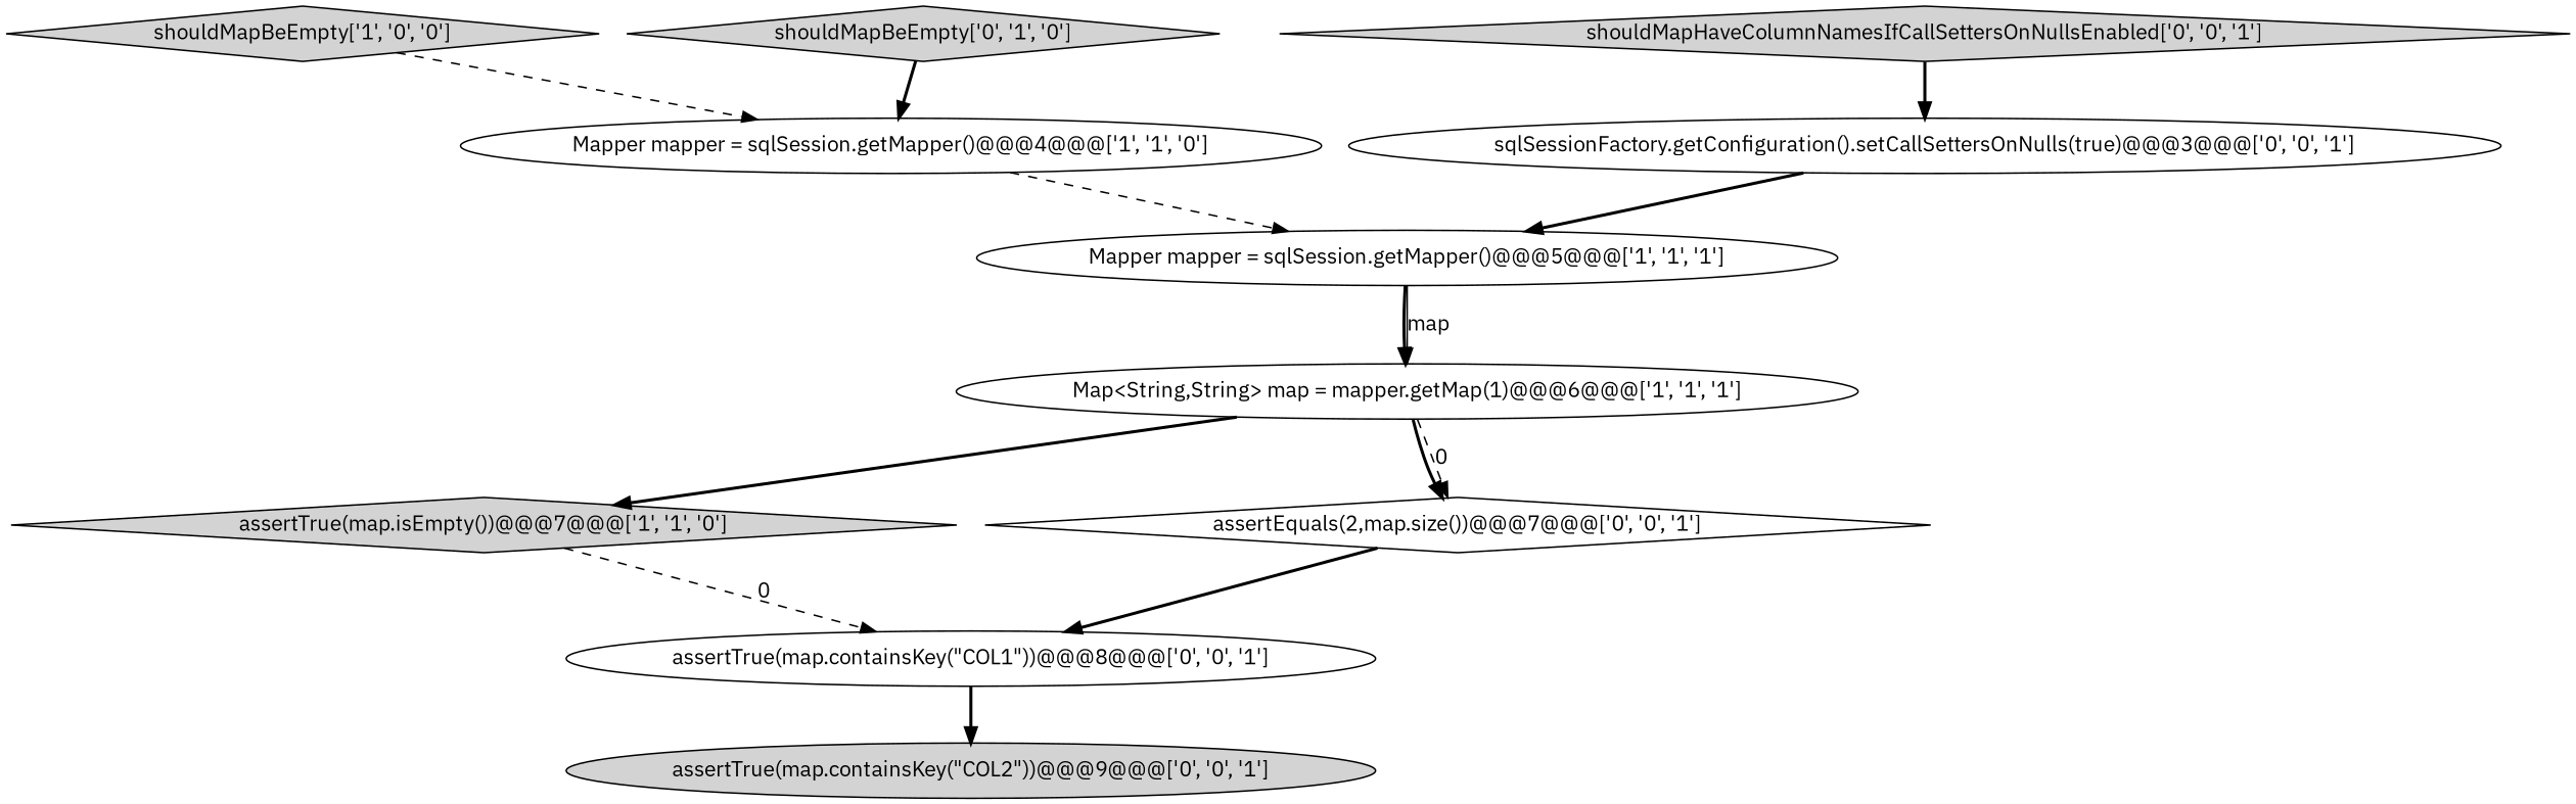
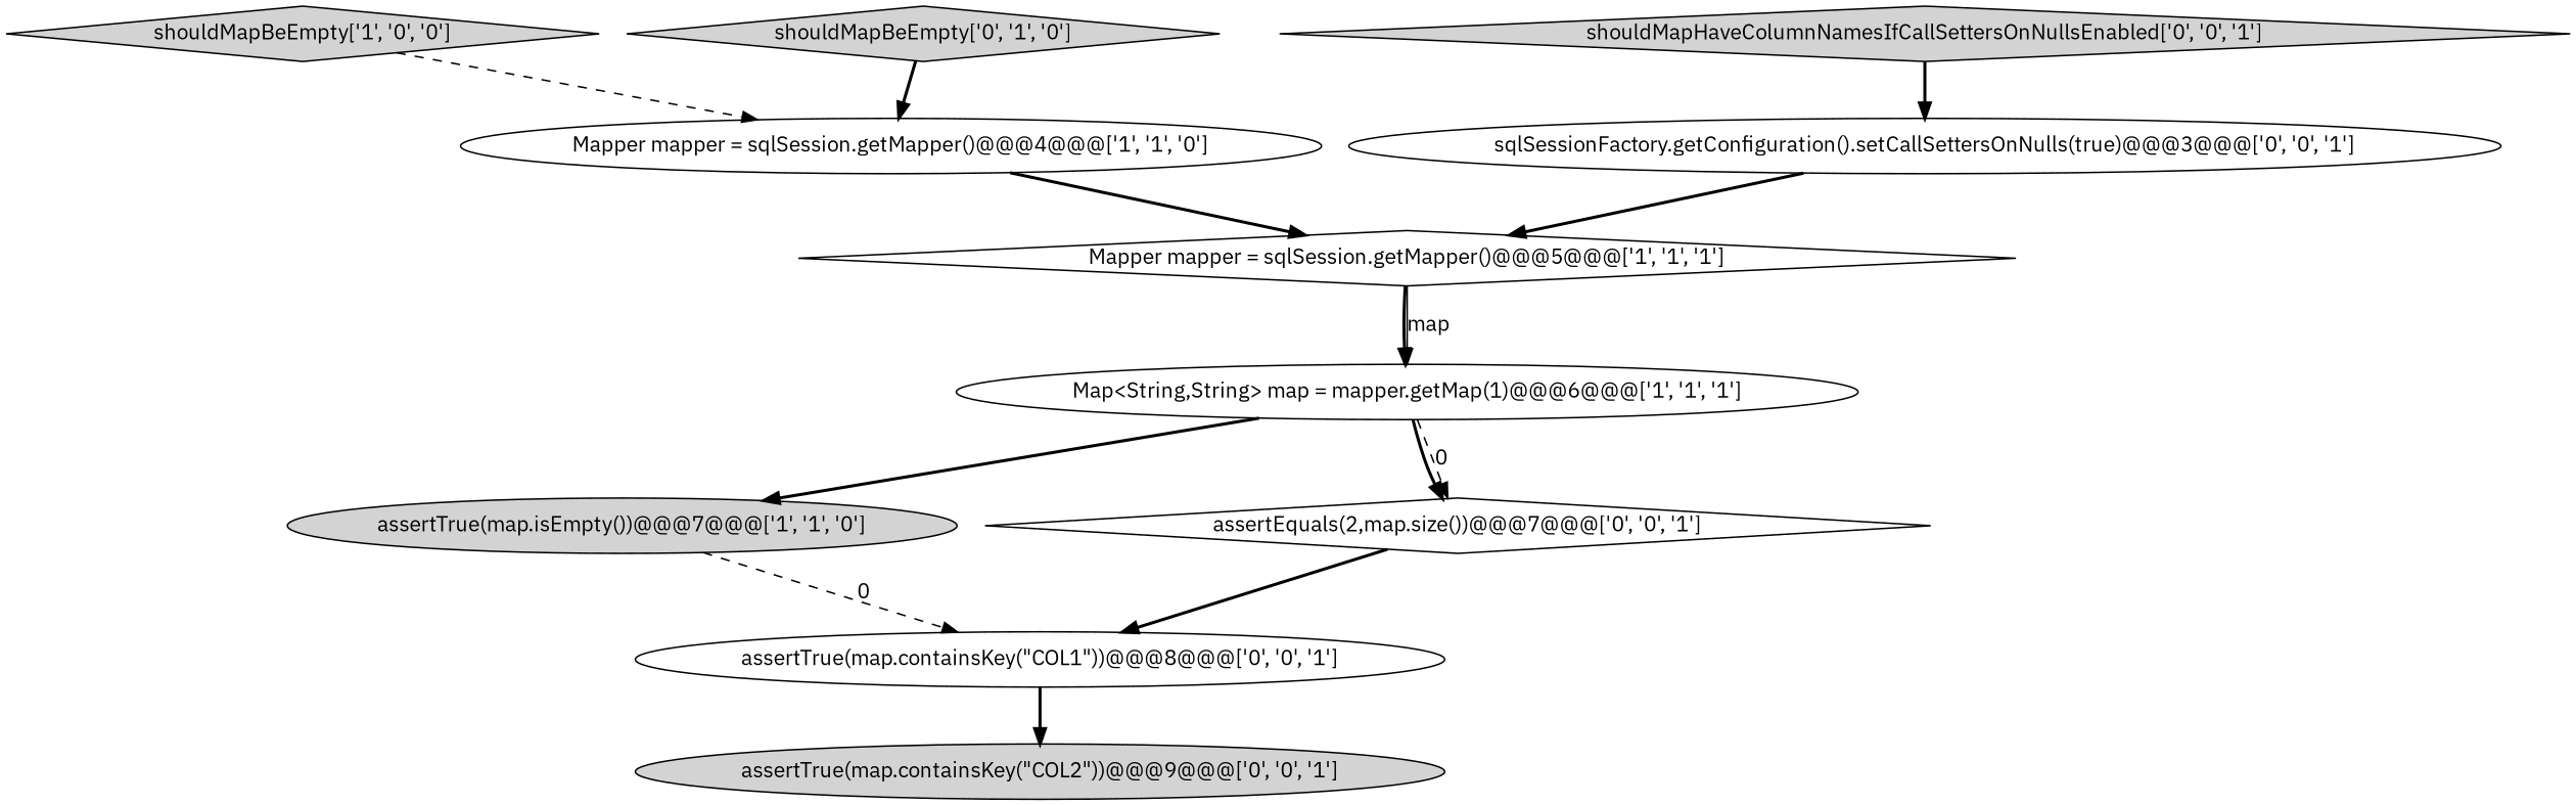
  digraph {
    fontname="IBM Plex Sans"
    node [fillcolor=white fontname="IBM Plex Sans" shape=ellipse style=filled]
    edge [fontname="IBM Plex Sans" style=bold]
    n1 [fillcolor=lightgray label="shouldMapBeEmpty['1', '0', '0']" shape=diamond]
    n2 [label="Mapper mapper = sqlSession.getMapper()@@@4@@@['1', '1', '0']"]
-   n3 [label="Mapper mapper = sqlSession.getMapper()@@@5@@@['1', '1', '1']"]
+   n3 [label="Mapper mapper = sqlSession.getMapper()@@@5@@@['1', '1', '1']" shape=diamond]
    n4 [fillcolor=lightgray label="shouldMapHaveColumnNamesIfCallSettersOnNullsEnabled['0', '0', '1']" shape=diamond]
    n5 [label="sqlSessionFactory.getConfiguration().setCallSettersOnNulls(true)@@@3@@@['0', '0', '1']"]
    n6 [label="Map<String,String> map = mapper.getMap(1)@@@6@@@['1', '1', '1']"]
    n7 [label="assertTrue(map.containsKey(\"COL1\"))@@@8@@@['0', '0', '1']"]
    n8 [fillcolor=lightgray label="assertTrue(map.containsKey(\"COL2\"))@@@9@@@['0', '0', '1']"]
-   n9 [fillcolor=lightgray label="assertTrue(map.isEmpty())@@@7@@@['1', '1', '0']" shape=diamond]
+   n9 [fillcolor=lightgray label="assertTrue(map.isEmpty())@@@7@@@['1', '1', '0']"]
    n10 [label="assertEquals(2,map.size())@@@7@@@['0', '0', '1']" shape=diamond]
    n11 [fillcolor=lightgray label="shouldMapBeEmpty['0', '1', '0']" shape=diamond]
    n1 -> n2 [style=dashed]
-   n2 -> n3 [style=dashed]
+   n2 -> n3
    n3 -> n6
    n3 -> n6 [label=map style=solid]
    n4 -> n5
    n5 -> n3
    n6 -> n9
    n6 -> n10 [label=0 style=dashed]
    n6 -> n10
    n7 -> n8
    n9 -> n7 [label=0 style=dashed]
    n10 -> n7
    n11 -> n2
  }
